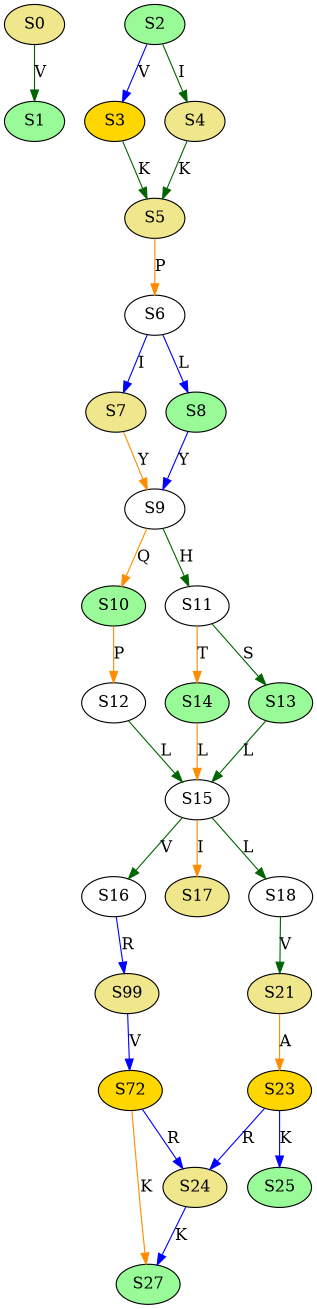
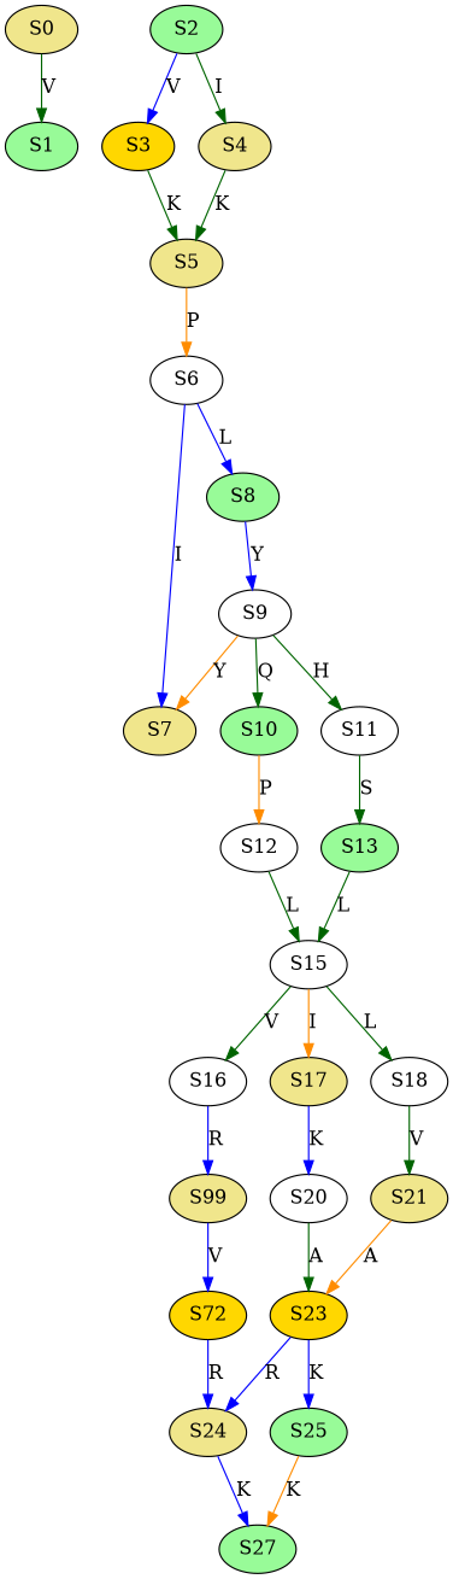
  strict digraph {
    node [fillcolor=khaki style=filled]
    edge [color=darkgreen]
    S0
    S1 [fillcolor=palegreen]
    S2 [fillcolor=palegreen]
    S3 [fillcolor=gold]
    S4
    S5
    S6 [fillcolor=white]
    S7
    S8 [fillcolor=palegreen]
    S9 [fillcolor=white]
    S10 [fillcolor=palegreen]
    S11 [fillcolor=white]
    S12 [fillcolor=white]
    S13 [fillcolor=palegreen]
-   S14 [fillcolor=palegreen]
    S15 [fillcolor=white]
    S16 [fillcolor=white]
    S17
    S18 [fillcolor=white]
    n20 [label=S99]
+   S20 [fillcolor=white]
    S21
    n23 [fillcolor=gold label=S72]
    S23 [fillcolor=gold]
    S24
    S25 [fillcolor=palegreen]
    S27 [fillcolor=palegreen]
    S0 -> S1 [label=V]
    S2 -> S3 [color=blue label=V]
    S2 -> S4 [label=I]
    S3 -> S5 [label=K]
    S4 -> S5 [label=K]
    S5 -> S6 [color=darkorange label=P]
    S6 -> S7 [color=blue label=I]
    S6 -> S8 [color=blue label=L]
-   S7 -> S9 [color=darkorange label=Y]
+   S9 -> S7 [color=darkorange label=Y]
    S8 -> S9 [color=blue label=Y]
-   S9 -> S10 [color=darkorange label=Q]
+   S9 -> S10 [label=Q]
    S9 -> S11 [label=H]
    S10 -> S12 [color=darkorange label=P]
    S11 -> S13 [label=S]
-   S11 -> S14 [color=darkorange label=T]
    S12 -> S15 [label=L]
    S13 -> S15 [label=L]
-   S14 -> S15 [color=darkorange label=L]
    S15 -> S16 [label=V]
    S15 -> S17 [color=darkorange label=I]
    S15 -> S18 [label=L]
    S16 -> n20 [color=blue label=R]
+   S17 -> S20 [color=blue label=K]
    S18 -> S21 [label=V]
    n20 -> n23 [color=blue label=V]
+   S20 -> S23 [label=A]
    S21 -> S23 [color=darkorange label=A]
    n23 -> S24 [color=blue label=R]
    S23 -> S24 [color=blue label=R]
    S23 -> S25 [color=blue label=K]
    S24 -> S27 [color=blue label=K]
-   n23 -> S27 [color=darkorange label=K]
+   S25 -> S27 [color=darkorange label=K]
  }
